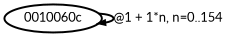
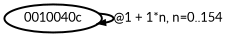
  digraph {
    fontname=Lato
-   "0010060c" [fontsize=20 penwidth=3 shape=oval style=rounded fontname=Lato]
+   "0010060c" [fontsize=20 penwidth=3 shape=oval style=rounded fontname=Lato label="0010040c"]
    "0010060c" -> "0010060c" [arrowsize=1 color=black fontsize=20 label="@1 + 1*n, n=0..154" penwidth=3 style=bold fontname=Lato]
  }
